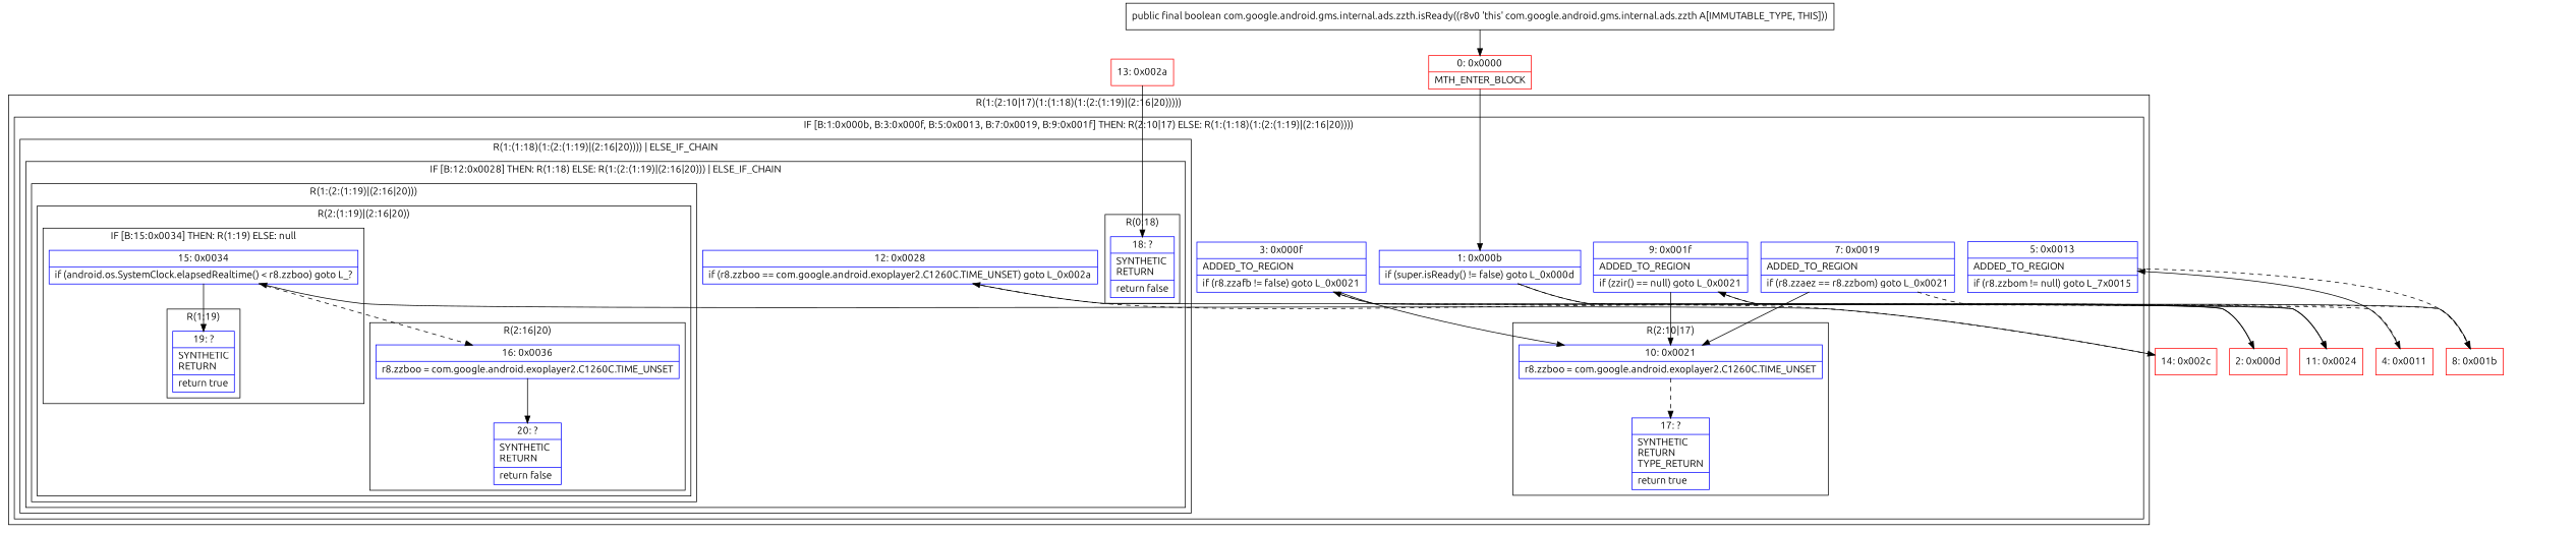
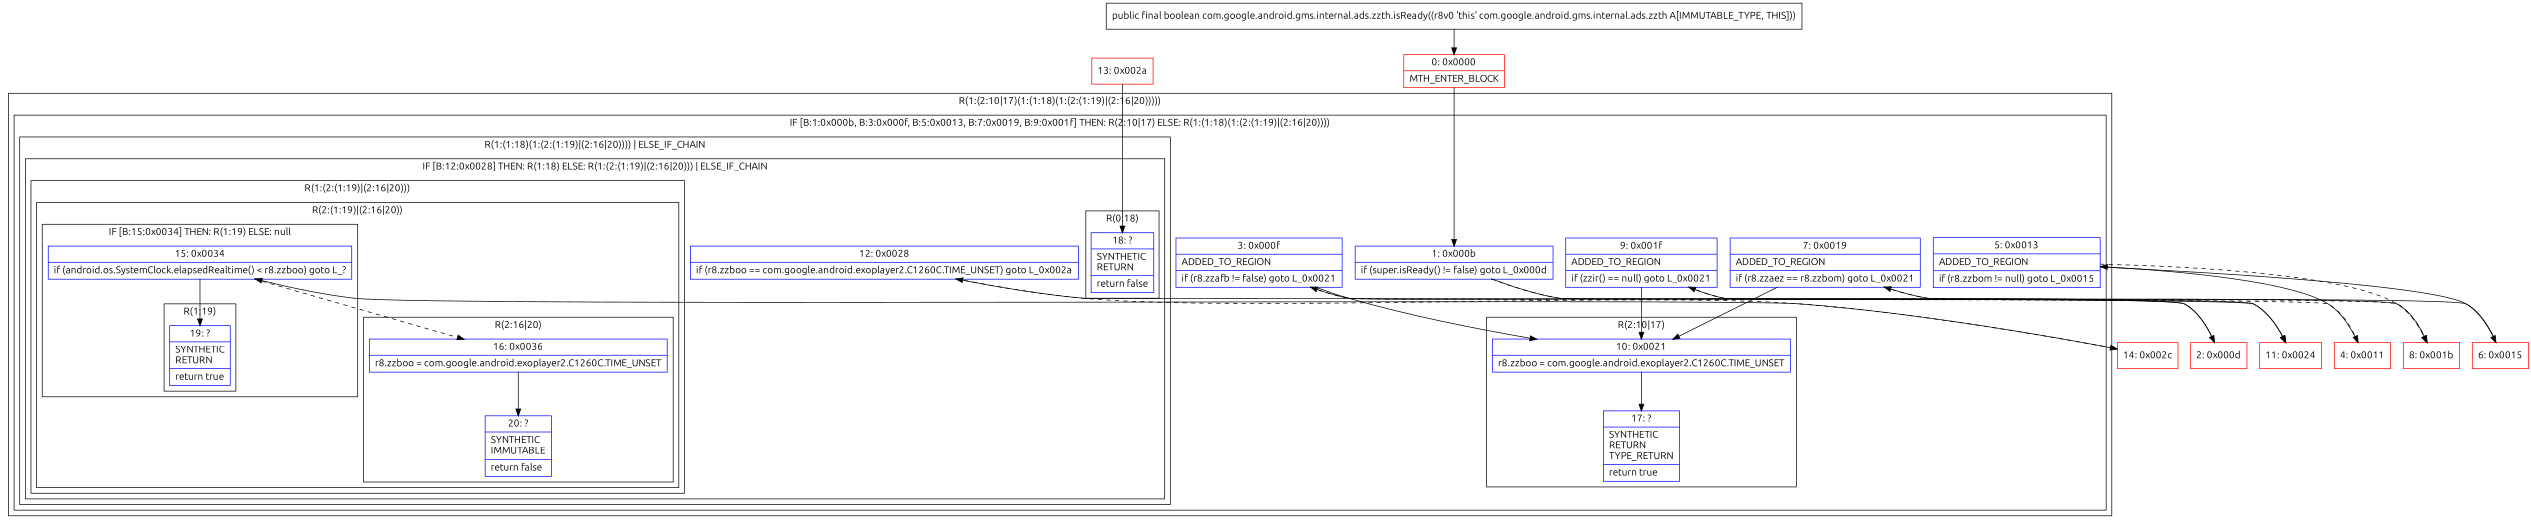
  digraph {
    fontname=Ubuntu
    node [color=blue fontname=Ubuntu shape=record]
    edge [fontname=Ubuntu]
    n1 [label="{10\:\ 0x0021|r8.zzboo = com.google.android.exoplayer2.C1260C.TIME_UNSET\l}"]
    n2 [label="{17\:\ ?|SYNTHETIC\lRETURN\lTYPE_RETURN\l|return true\l}"]
    n3 [label="{18\:\ ?|SYNTHETIC\lRETURN\l|return false\l}"]
    n4 [label="{19\:\ ?|SYNTHETIC\lRETURN\l|return true\l}"]
    n5 [label="{15\:\ 0x0034|if (android.os.SystemClock.elapsedRealtime() \< r8.zzboo) goto L_?\l}"]
    n6 [label="{16\:\ 0x0036|r8.zzboo = com.google.android.exoplayer2.C1260C.TIME_UNSET\l}"]
-   n7 [label="{20\:\ ?|SYNTHETIC\lRETURN\l|return false\l}"]
+   n7 [label="{20\:\ ?|SYNTHETIC\lIMMUTABLE\l|return false\l}"]
    n8 [label="{12\:\ 0x0028|if (r8.zzboo == com.google.android.exoplayer2.C1260C.TIME_UNSET) goto L_0x002a\l}"]
    n9 [label="{1\:\ 0x000b|if (super.isReady() != false) goto L_0x000d\l}"]
    n10 [label="{3\:\ 0x000f|ADDED_TO_REGION\l|if (r8.zzafb != false) goto L_0x0021\l}"]
-   n11 [label="{5\:\ 0x0013|ADDED_TO_REGION\l|if (r8.zzbom != null) goto L_7x0015\l}"]
+   n11 [label="{5\:\ 0x0013|ADDED_TO_REGION\l|if (r8.zzbom != null) goto L_0x0015\l}"]
    n12 [label="{7\:\ 0x0019|ADDED_TO_REGION\l|if (r8.zzaez == r8.zzbom) goto L_0x0021\l}"]
    n13 [label="{9\:\ 0x001f|ADDED_TO_REGION\l|if (zzir() == null) goto L_0x0021\l}"]
    n14 [color=red label="{14\:\ 0x002c}"]
    n15 [color=red label="{2\:\ 0x000d}"]
    n16 [color=red label="{11\:\ 0x0024}"]
    n17 [color=red label="{4\:\ 0x0011}"]
+   n18 [color=red label="{6\:\ 0x0015}"]
    n19 [color=red label="{8\:\ 0x001b}"]
    n20 [color=red label="{13\:\ 0x002a}"]
    n21 [color=red label="{0\:\ 0x0000|MTH_ENTER_BLOCK\l}"]
    n22 [label="{public final boolean com.google.android.gms.internal.ads.zzth.isReady((r8v0 'this' com.google.android.gms.internal.ads.zzth A[IMMUTABLE_TYPE, THIS])) }" color=""]
    subgraph cluster_1 {
      label="R(1:(2:10|17)(1:(1:18)(1:(2:(1:19)|(2:16|20)))))"
      subgraph cluster_2 {
        label="IF [B:1:0x000b, B:3:0x000f, B:5:0x0013, B:7:0x0019, B:9:0x001f] THEN: R(2:10|17) ELSE: R(1:(1:18)(1:(2:(1:19)|(2:16|20))))"
        n9
        n10
        n11
        n12
        n13
        subgraph cluster_3 {
          label="R(2:10|17)"
          n1
          n2
        }
        subgraph cluster_4 {
          label="R(1:(1:18)(1:(2:(1:19)|(2:16|20)))) | ELSE_IF_CHAIN\l"
          subgraph cluster_5 {
            label="IF [B:12:0x0028] THEN: R(1:18) ELSE: R(1:(2:(1:19)|(2:16|20))) | ELSE_IF_CHAIN\l"
            n8
            subgraph cluster_6 {
              label="R(0:18)"
              n3
            }
            subgraph cluster_7 {
              label="R(1:(2:(1:19)|(2:16|20)))"
              subgraph cluster_8 {
                label="R(2:(1:19)|(2:16|20))"
                subgraph cluster_9 {
                  label="IF [B:15:0x0034] THEN: R(1:19) ELSE: null"
                  n5
                  subgraph cluster_10 {
                    label="R(1:19)"
                    n4
                  }
                }
                subgraph cluster_11 {
                  label="R(2:16|20)"
                  n6
                  n7
                }
              }
            }
          }
        }
      }
    }
-   n1 -> n2 [style=dashed]
+   n1 -> n2
    n5 -> n4
    n5 -> n6 [style=dashed]
    n6 -> n7
    n8 -> n14 [style=dashed]
    n9 -> n15
    n9 -> n16 [style=dashed]
    n10 -> n1
    n10 -> n17 [style=dashed]
+   n11 -> n18
    n11 -> n19 [style=dashed]
    n12 -> n1
    n12 -> n19 [style=dashed]
    n13 -> n1
    n13 -> n16 [style=dashed]
    n14 -> n5
    n15 -> n10
    n16 -> n8
    n17 -> n11
+   n18 -> n12
    n19 -> n13
    n20 -> n3
    n21 -> n9
    n22 -> n21
  }
